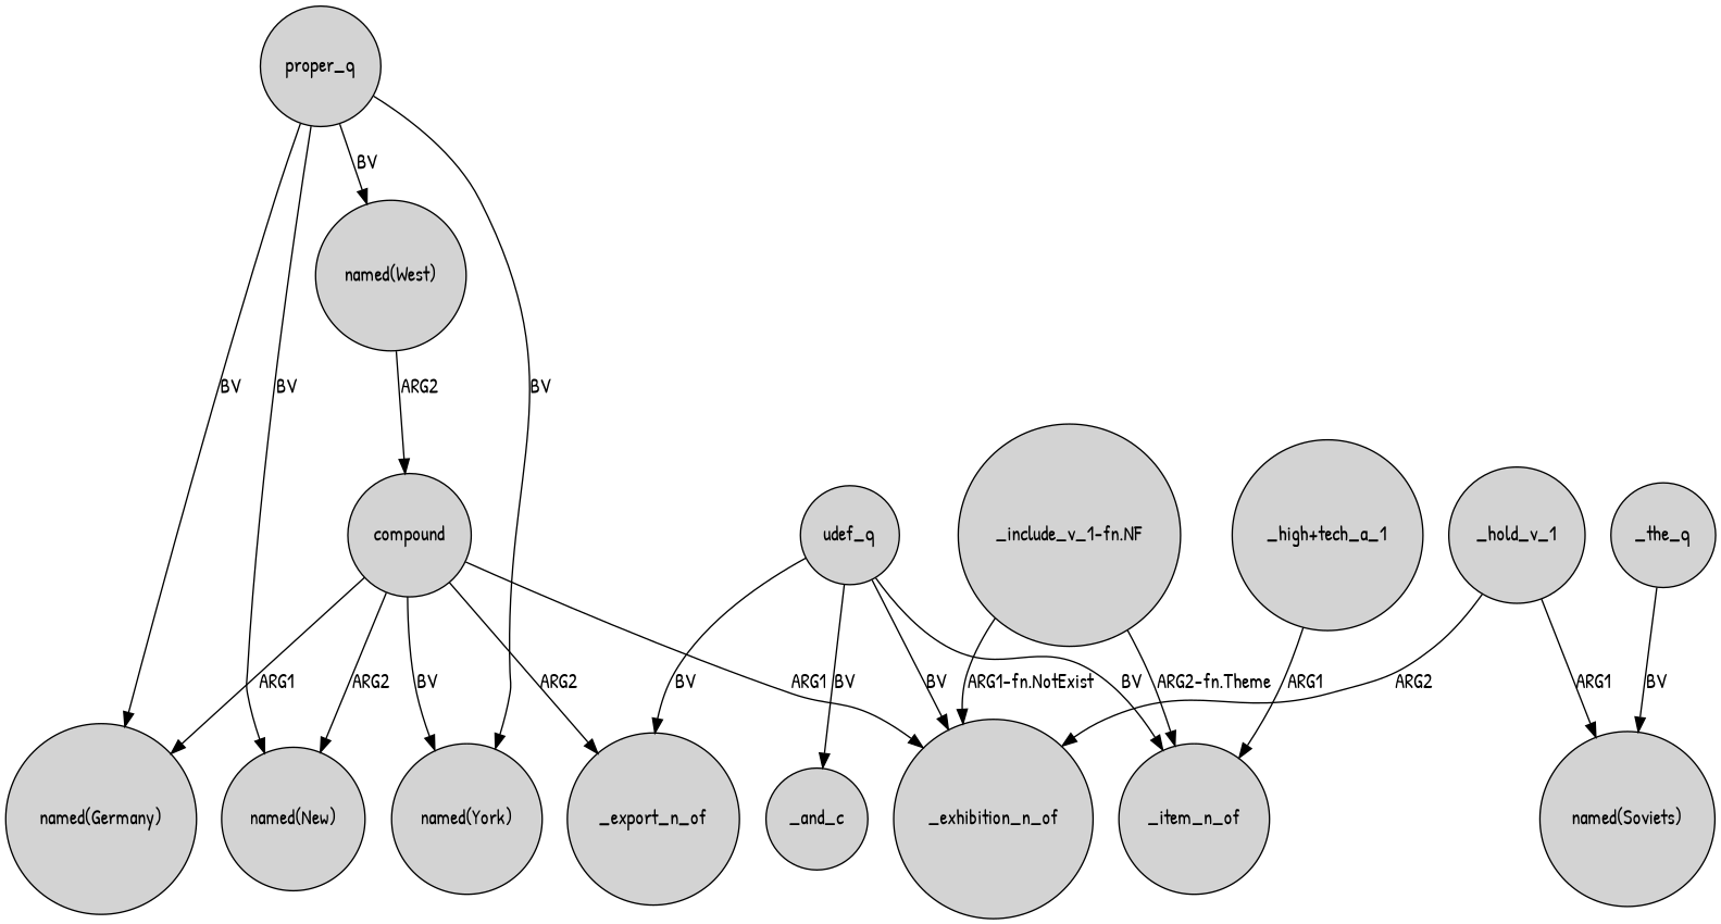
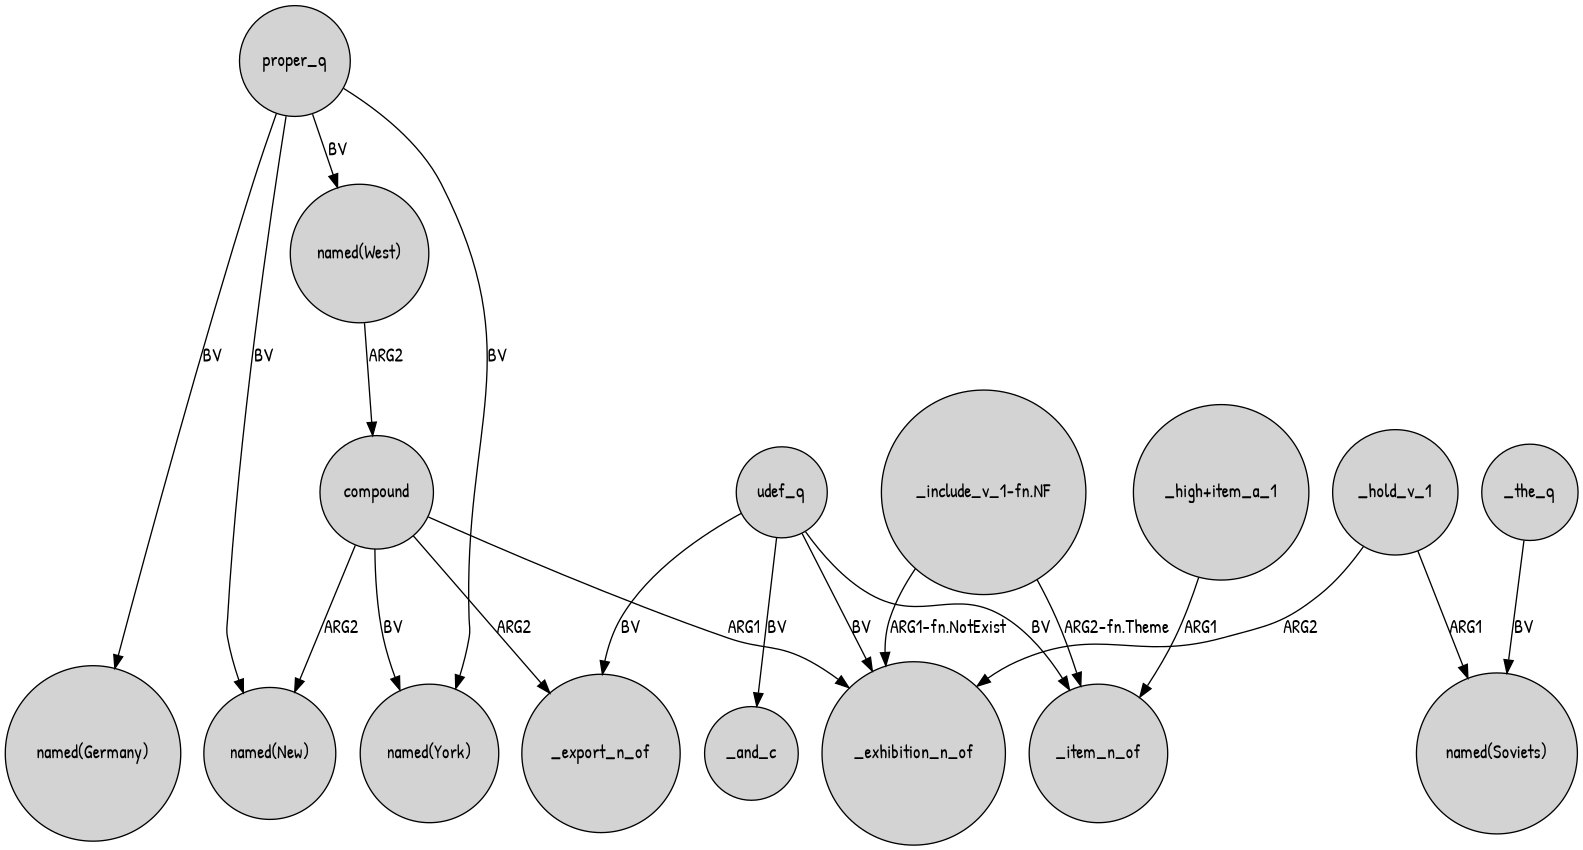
  digraph {
    fontname="Patrick Hand"
    node [fontname="Patrick Hand" shape=circle style=filled]
    edge [fontname="Patrick Hand"]
    compound
    "named(New)"
    "named(Germany)"
    _exhibition_n_of
    "named(York)"
    _export_n_of
    "named(West)"
    proper_q
    "_include_v_1-fn.NF"
    _item_n_of
    _the_q
    "named(Soviets)"
-   "_high+tech_a_1"
+   "_high+tech_a_1" [label="_high+item_a_1"]
    udef_q
    _and_c
    _hold_v_1
    compound -> "named(New)" [label=ARG2]
-   compound -> "named(Germany)" [label=ARG1]
    compound -> _exhibition_n_of [label=ARG1]
    compound -> "named(York)" [label=BV]
    compound -> _export_n_of [label=ARG2]
    "named(West)" -> compound [label=ARG2]
    proper_q -> "named(New)" [label=BV]
    proper_q -> "named(Germany)" [label=BV]
    proper_q -> "named(York)" [label=BV]
    proper_q -> "named(West)" [label=BV]
    "_include_v_1-fn.NF" -> _exhibition_n_of [label="ARG1-fn.NotExist"]
    "_include_v_1-fn.NF" -> _item_n_of [label="ARG2-fn.Theme"]
    _the_q -> "named(Soviets)" [label=BV]
    "_high+tech_a_1" -> _item_n_of [label=ARG1]
    udef_q -> _exhibition_n_of [label=BV]
    udef_q -> _export_n_of [label=BV]
    udef_q -> _item_n_of [label=BV]
    udef_q -> _and_c [label=BV]
    _hold_v_1 -> _exhibition_n_of [label=ARG2]
    _hold_v_1 -> "named(Soviets)" [label=ARG1]
  }
